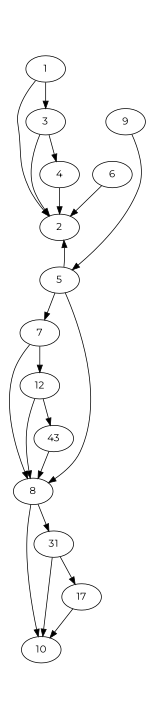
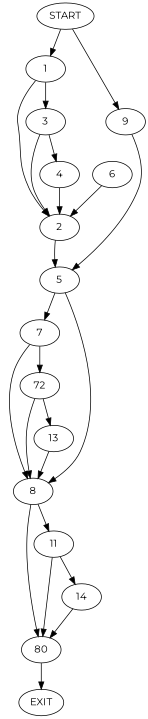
  digraph {
    fontname=Montserrat
    node [fontname=Montserrat]
    edge [fontname=Montserrat]
+   n1 [label=START]
    1
    9
    2
    3
    5
+   n7 [label=EXIT]
    4
    7
    8
    6
-   12
-   10
-   11 [label=31]
-   13 [label=43]
-   14 [label=17]
+   12 [label=72]
+   10 [label=80]
+   11
+   13
+   14
+   n1 -> 1
+   n1 -> 9
    1 -> 2
    1 -> 3
    9 -> 5
-   5 -> 2
+   2 -> 5
    3 -> 2
    3 -> 4
    5 -> 7
    5 -> 8
    4 -> 2
    7 -> 8
    7 -> 12
    8 -> 10
    8 -> 11
    6 -> 2
    12 -> 8
    12 -> 13
+   10 -> n7
    11 -> 10
    11 -> 14
    13 -> 8
    14 -> 10
  }
